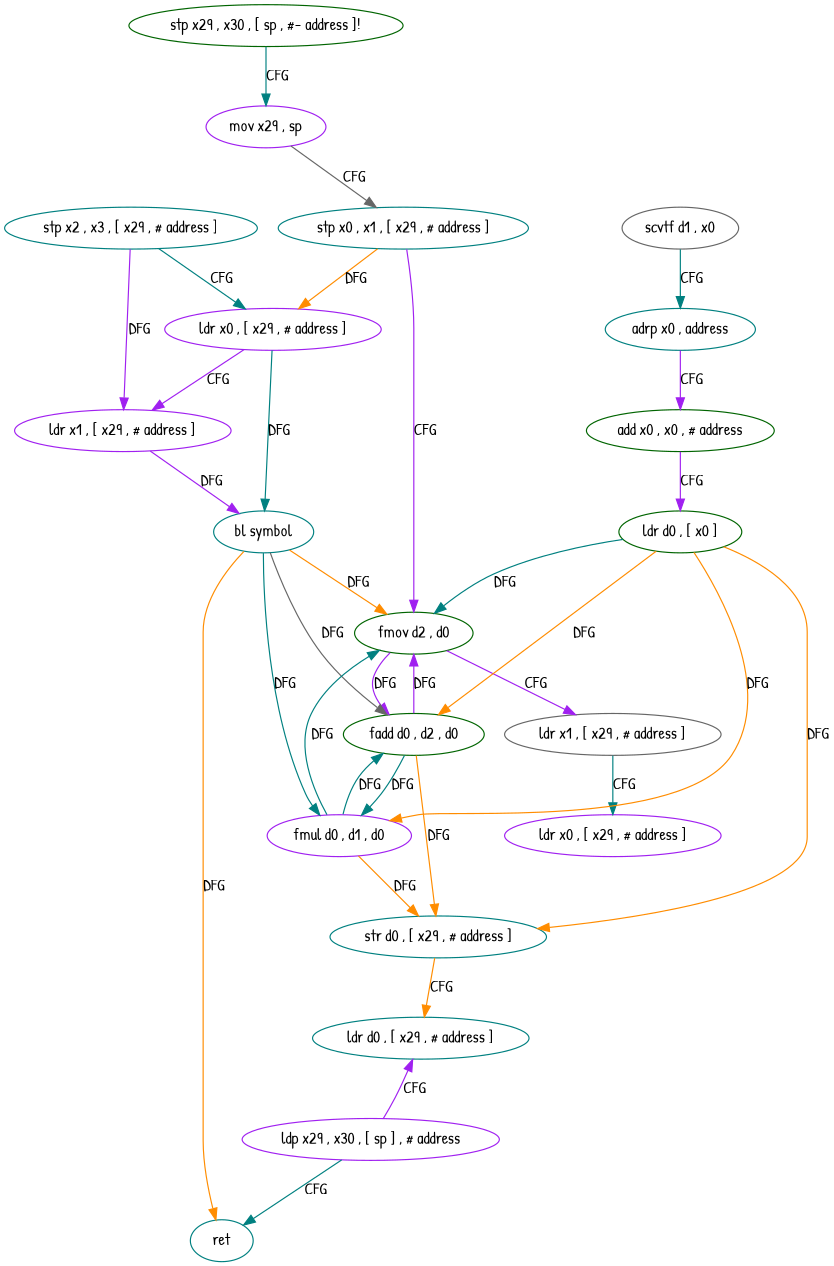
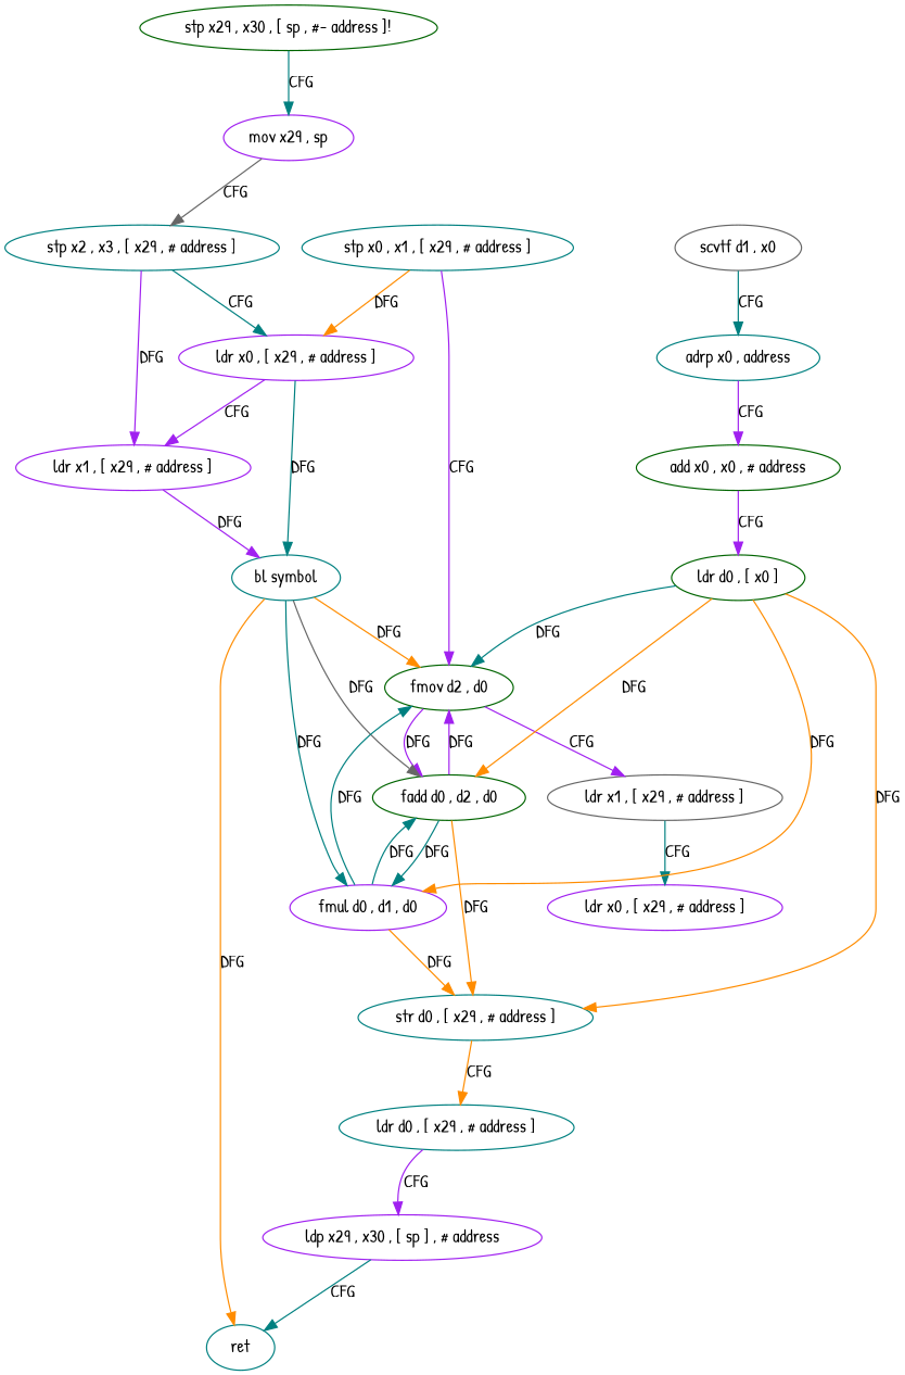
  digraph {
    fontname="Patrick Hand"
    node [color=teal fontname="Patrick Hand"]
    edge [color=teal fontname="Patrick Hand"]
    n1 [color=darkgreen label="stp x29 , x30 , [ sp , #- address ]!"]
    n2 [color=purple label="mov x29 , sp"]
    n3 [label="stp x0 , x1 , [ x29 , # address ]"]
    n4 [color=purple label="ldr x0 , [ x29 , # address ]"]
    n5 [color=darkgreen label="fmov d2 , d0"]
    n6 [label="stp x2 , x3 , [ x29 , # address ]"]
    n7 [color=purple label="ldr x1 , [ x29 , # address ]"]
    n8 [label="bl symbol"]
    n9 [color=purple label="fmul d0 , d1 , d0"]
    n10 [color=darkgreen label="fadd d0 , d2 , d0"]
    n11 [label=ret]
    n12 [color=gray40 label="ldr x1 , [ x29 , # address ]"]
    n13 [label="str d0 , [ x29 , # address ]"]
    n14 [label="ldr d0 , [ x29 , # address ]"]
    n15 [color=purple label="ldr x0 , [ x29 , # address ]"]
    n16 [color=gray40 label="scvtf d1 , x0"]
    n17 [label="adrp x0 , address"]
    n18 [color=darkgreen label="add x0 , x0 , # address"]
    n19 [color=darkgreen label="ldr d0 , [ x0 ]"]
    n20 [color=purple label="ldp x29 , x30 , [ sp ] , # address"]
    n1 -> n2 [label=CFG]
-   n2 -> n3 [color=gray40 label=CFG]
+   n2 -> n6 [color=gray40 label=CFG]
    n3 -> n4 [color=darkorange label=DFG]
    n3 -> n5 [color=purple label=CFG]
    n4 -> n7 [color=purple label=CFG]
    n4 -> n8 [label=DFG]
    n5 -> n10 [color=purple label=DFG]
    n5 -> n12 [color=purple label=CFG]
    n6 -> n4 [label=CFG]
    n6 -> n7 [color=purple label=DFG]
    n7 -> n8 [color=purple label=DFG]
    n8 -> n5 [color=darkorange label=DFG]
    n8 -> n9 [label=DFG]
    n8 -> n10 [color=gray40 label=DFG]
    n8 -> n11 [color=darkorange label=DFG]
    n9 -> n5 [label=DFG]
    n9 -> n10 [label=DFG]
    n9 -> n13 [color=darkorange label=DFG]
    n10 -> n5 [color=purple label=DFG]
    n10 -> n9 [label=DFG]
    n10 -> n13 [color=darkorange label=DFG]
    n12 -> n15 [label=CFG]
    n13 -> n14 [color=darkorange label=CFG]
-   n20 -> n14 [color=purple label=CFG]
+   n14 -> n20 [color=purple label=CFG]
    n16 -> n17 [label=CFG]
    n17 -> n18 [color=purple label=CFG]
    n18 -> n19 [color=purple label=CFG]
    n19 -> n5 [label=DFG]
    n19 -> n9 [color=darkorange label=DFG]
    n19 -> n10 [color=darkorange label=DFG]
    n19 -> n13 [color=darkorange label=DFG]
    n20 -> n11 [label=CFG]
  }
